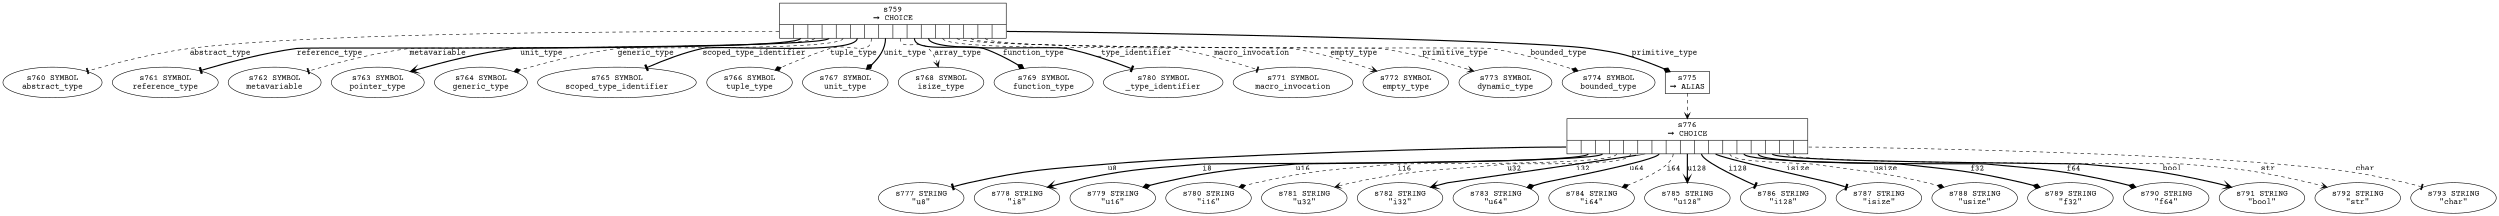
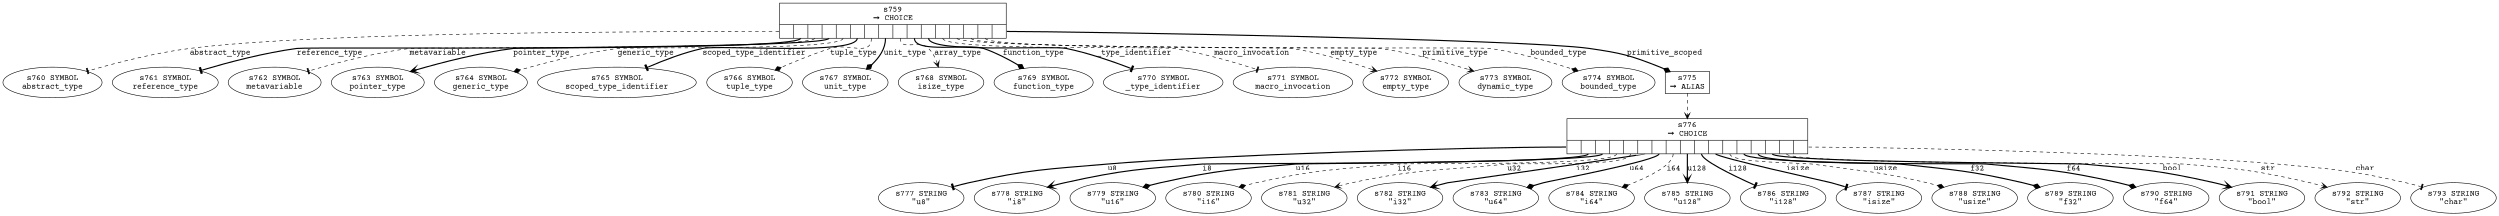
  digraph {
    fontname="Courier Prime"
    rankdir=TB
    node [fontname="Courier Prime"]
    edge [arrowhead=diamond fontname="Courier Prime" style=bold tailport=p0]
    n1 [fixedsize=false label="{s759\n&rarr; CHOICE|{<p0>|<p1>|<p2>|<p3>|<p4>|<p5>|<p6>|<p7>|<p8>|<p9>|<p10>|<p11>|<p12>|<p13>|<p14>|<p15>}}" peripheries=1 shape=record]
    n2 [label="s760 SYMBOL\nabstract_type"]
    n3 [label="s761 SYMBOL\nreference_type"]
    n4 [label="s762 SYMBOL\nmetavariable"]
    n5 [label="s763 SYMBOL\npointer_type"]
    n6 [label="s764 SYMBOL\ngeneric_type"]
    n7 [label="s765 SYMBOL\nscoped_type_identifier"]
    n8 [label="s766 SYMBOL\ntuple_type"]
    n9 [label="s767 SYMBOL\nunit_type"]
    n10 [label="s768 SYMBOL\nisize_type"]
    n11 [label="s769 SYMBOL\nfunction_type"]
-   n12 [label="s780 SYMBOL\n_type_identifier"]
+   n12 [label="s770 SYMBOL\n_type_identifier"]
    n13 [label="s771 SYMBOL\nmacro_invocation"]
    n14 [label="s772 SYMBOL\nempty_type"]
    n15 [label="s773 SYMBOL\ndynamic_type"]
    n16 [label="s774 SYMBOL\nbounded_type"]
    n17 [fixedsize=false label="s775\n&rarr; ALIAS" peripheries=1 shape=record]
    n18 [fixedsize=false label="{s776\n&rarr; CHOICE|{<p0>|<p1>|<p2>|<p3>|<p4>|<p5>|<p6>|<p7>|<p8>|<p9>|<p10>|<p11>|<p12>|<p13>|<p14>|<p15>|<p16>}}" peripheries=1 shape=record]
    n19 [label="s777 STRING\n\"u8\""]
    n20 [label="s778 STRING\n\"i8\""]
    n21 [label="s779 STRING\n\"u16\""]
    n22 [label="s780 STRING\n\"i16\""]
    n23 [label="s781 STRING\n\"u32\""]
    n24 [label="s782 STRING\n\"i32\""]
    n25 [label="s783 STRING\n\"u64\""]
    n26 [label="s784 STRING\n\"i64\""]
    n27 [label="s785 STRING\n\"u128\""]
    n28 [label="s786 STRING\n\"i128\""]
    n29 [label="s787 STRING\n\"isize\""]
    n30 [label="s788 STRING\n\"usize\""]
    n31 [label="s789 STRING\n\"f32\""]
    n32 [label="s790 STRING\n\"f64\""]
    n33 [label="s791 STRING\n\"bool\""]
    n34 [label="s792 STRING\n\"str\""]
    n35 [label="s793 STRING\n\"char\""]
    n1 -> n2 [arrowhead=tee label=abstract_type style=dashed]
    n1 -> n3 [arrowhead=tee label=reference_type tailport=p1]
    n1 -> n4 [arrowhead=tee label=metavariable style=dashed tailport=p2]
-   n1 -> n5 [arrowhead=vee label=unit_type tailport=p3]
+   n1 -> n5 [arrowhead=vee label=pointer_type tailport=p3]
    n1 -> n6 [label=generic_type style=dashed tailport=p4]
    n1 -> n7 [arrowhead=tee label=scoped_type_identifier tailport=p5]
    n1 -> n8 [label=tuple_type style=dashed tailport=p6]
    n1 -> n9 [label=unit_type tailport=p7]
    n1 -> n10 [arrowhead=vee label=array_type style=dashed tailport=p8]
    n1 -> n11 [label=function_type tailport=p9]
    n1 -> n12 [arrowhead=tee label=_type_identifier tailport=p10]
    n1 -> n13 [arrowhead=tee label=macro_invocation style=dashed tailport=p11]
    n1 -> n14 [arrowhead=vee label=empty_type style=dashed tailport=p12]
    n1 -> n15 [arrowhead=vee label=primitive_type style=dashed tailport=p13]
    n1 -> n16 [label=bounded_type style=dashed tailport=p14]
-   n1 -> n17 [label=primitive_type tailport=p15]
+   n1 -> n17 [label=primitive_scoped tailport=p15]
    n17 -> n18 [arrowhead=vee style=dashed]
    n18 -> n19 [arrowhead=tee label=u8]
    n18 -> n20 [arrowhead=vee label=i8 tailport=p1]
    n18 -> n21 [label=u16 tailport=p2]
    n18 -> n22 [label=i16 style=dashed tailport=p3]
    n18 -> n23 [arrowhead=vee label=u32 style=dashed tailport=p4]
    n18 -> n24 [arrowhead=vee label=i32 tailport=p5]
    n18 -> n25 [label=u64 tailport=p6]
    n18 -> n26 [label=i64 style=dashed tailport=p7]
    n18 -> n27 [arrowhead=vee label=u128 tailport=p8]
    n18 -> n28 [arrowhead=tee label=i128 tailport=p9]
    n18 -> n29 [arrowhead=tee label=isize tailport=p10]
    n18 -> n30 [label=usize style=dashed tailport=p11]
    n18 -> n31 [label=f32 tailport=p12]
    n18 -> n32 [label=f64 tailport=p13]
    n18 -> n33 [arrowhead=vee label=bool tailport=p14]
    n18 -> n34 [arrowhead=vee label=str style=dashed tailport=p15]
    n18 -> n35 [arrowhead=tee label=char style=dashed tailport=p16]
  }
